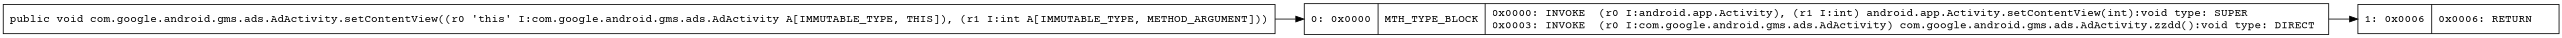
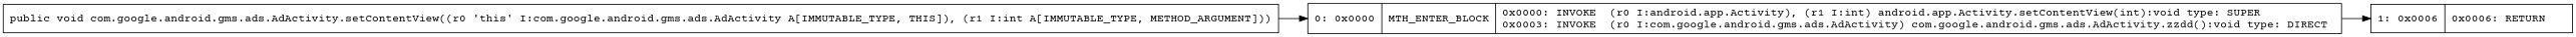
  digraph {
    rankdir=LR
    fontname="Courier Prime"
    node [shape=record fontname="Courier Prime"]
    edge [fontname="Courier Prime"]
-   n1 [label="{0\:\ 0x0000|MTH_TYPE_BLOCK\l|0x0000: INVOKE  (r0 I:android.app.Activity), (r1 I:int) android.app.Activity.setContentView(int):void type: SUPER \l0x0003: INVOKE  (r0 I:com.google.android.gms.ads.AdActivity) com.google.android.gms.ads.AdActivity.zzdd():void type: DIRECT \l}"]
+   n1 [label="{0\:\ 0x0000|MTH_ENTER_BLOCK\l|0x0000: INVOKE  (r0 I:android.app.Activity), (r1 I:int) android.app.Activity.setContentView(int):void type: SUPER \l0x0003: INVOKE  (r0 I:com.google.android.gms.ads.AdActivity) com.google.android.gms.ads.AdActivity.zzdd():void type: DIRECT \l}"]
    n2 [label="{1\:\ 0x0006|0x0006: RETURN   \l}"]
    n3 [label="{public void com.google.android.gms.ads.AdActivity.setContentView((r0 'this' I:com.google.android.gms.ads.AdActivity A[IMMUTABLE_TYPE, THIS]), (r1 I:int A[IMMUTABLE_TYPE, METHOD_ARGUMENT])) }"]
    n1 -> n2
    n3 -> n1
  }
